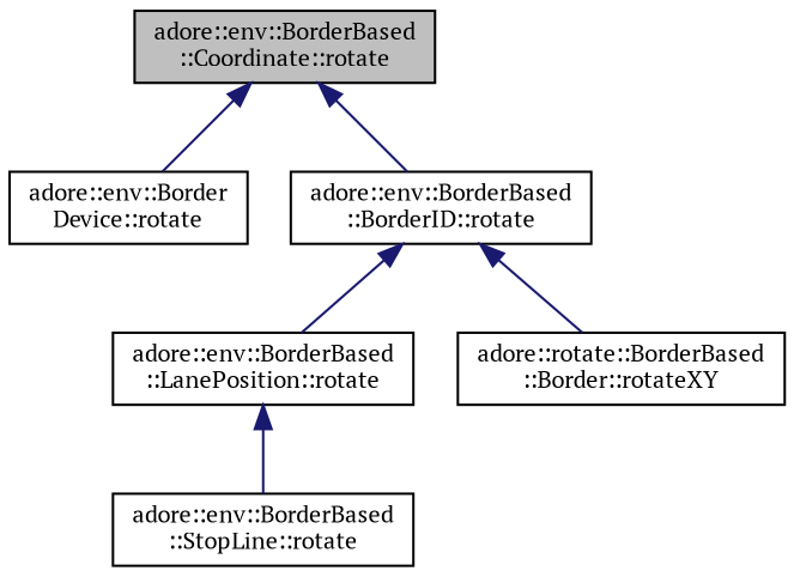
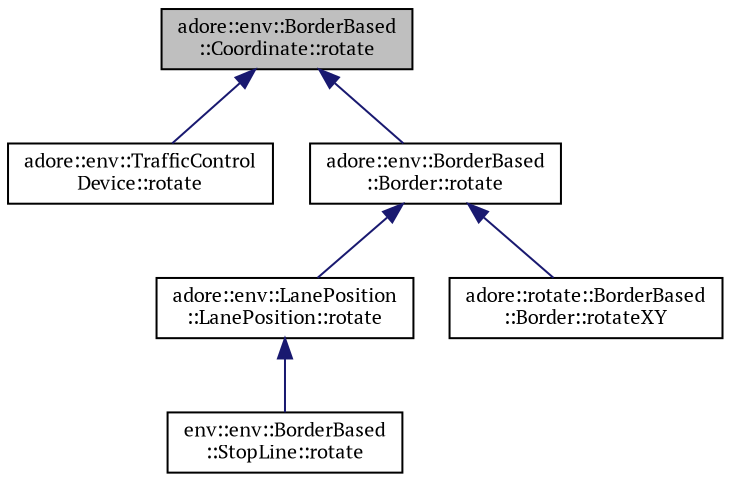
  digraph {
    fontname="PT Serif"
    rankdir=TB
    node [color=black fillcolor=white fontname="PT Serif" fontsize=10 shape=record style=filled]
    edge [color=midnightblue dir=back fontname="PT Serif" fontsize=10 labelfontname=Helvetica labelfontsize=10 style=solid]
    n1 [fillcolor=grey75 fontcolor=black height=0.2 label="adore::env::BorderBased\l::Coordinate::rotate" width=0.4]
-   n2 [height=0.2 label="adore::env::Border\lDevice::rotate" width=0.4]
-   n3 [height=0.2 label="adore::env::BorderBased\l::BorderID::rotate" width=0.4]
-   n4 [height=0.2 label="adore::env::BorderBased\l::LanePosition::rotate" width=0.4]
+   n2 [height=0.2 label="adore::env::TrafficControl\lDevice::rotate" width=0.4]
+   n3 [height=0.2 label="adore::env::BorderBased\l::Border::rotate" width=0.4]
+   n4 [height=0.2 label="adore::env::LanePosition\l::LanePosition::rotate" width=0.4]
    n5 [height=0.2 label="adore::rotate::BorderBased\l::Border::rotateXY" width=0.4]
-   n6 [height=0.2 label="adore::env::BorderBased\l::StopLine::rotate" width=0.4]
+   n6 [height=0.2 label="env::env::BorderBased\l::StopLine::rotate" width=0.4]
    n1 -> n2
    n1 -> n3
    n3 -> n4
    n3 -> n5
    n4 -> n6
  }
